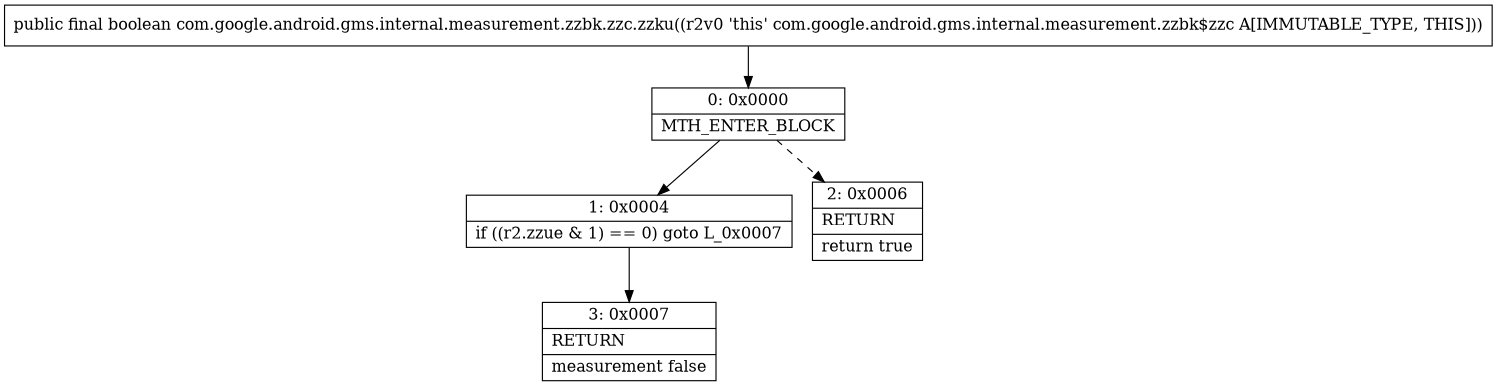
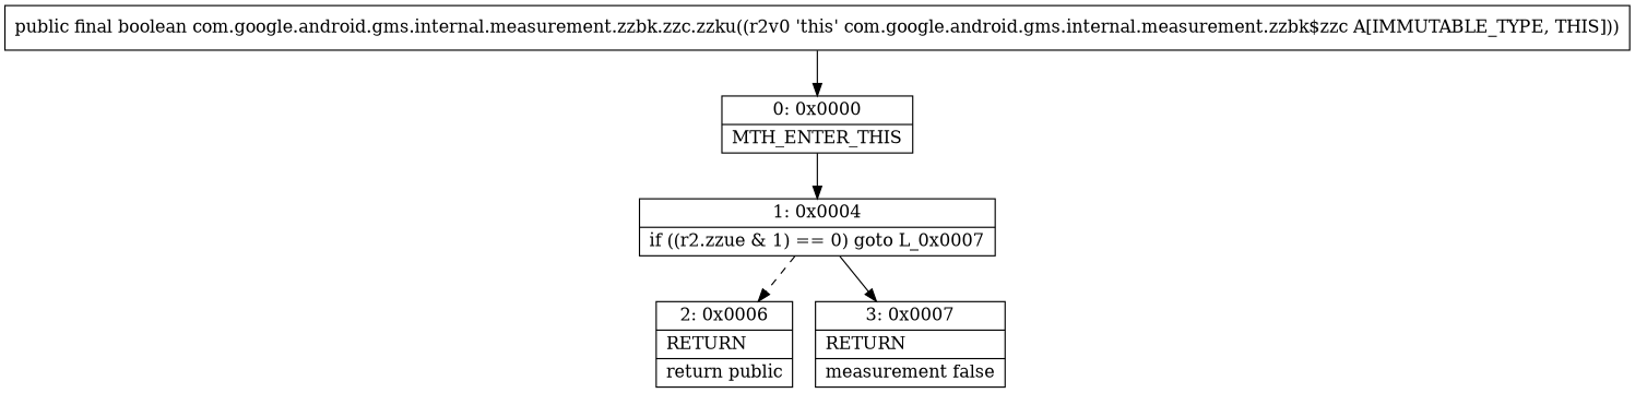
  digraph {
    node [shape=record]
-   n1 [label="{0\:\ 0x0000|MTH_ENTER_BLOCK\l}"]
+   n1 [label="{0\:\ 0x0000|MTH_ENTER_THIS\l}"]
    n2 [label="{1\:\ 0x0004|if ((r2.zzue & 1) == 0) goto L_0x0007\l}"]
-   n3 [label="{2\:\ 0x0006|RETURN\l|return true\l}"]
+   n3 [label="{2\:\ 0x0006|RETURN\l|return public\l}"]
    n4 [label="{3\:\ 0x0007|RETURN\l|measurement false\l}"]
    n5 [label="{public final boolean com.google.android.gms.internal.measurement.zzbk.zzc.zzku((r2v0 'this' com.google.android.gms.internal.measurement.zzbk$zzc A[IMMUTABLE_TYPE, THIS])) }"]
    n1 -> n2
-   n1 -> n3 [style=dashed]
+   n2 -> n3 [style=dashed]
    n2 -> n4
    n5 -> n1
  }
